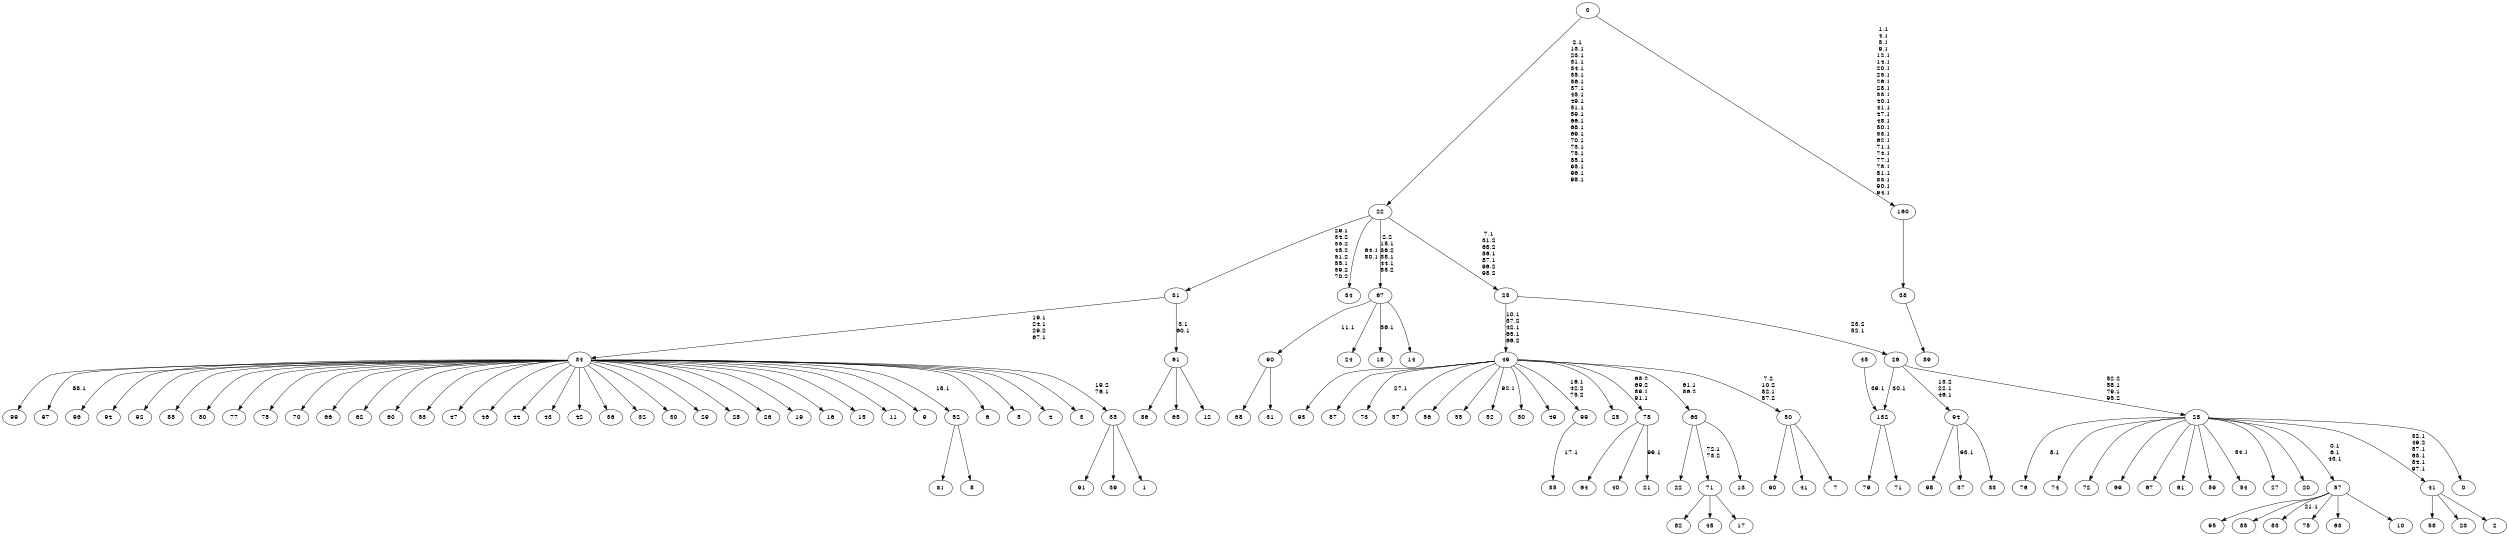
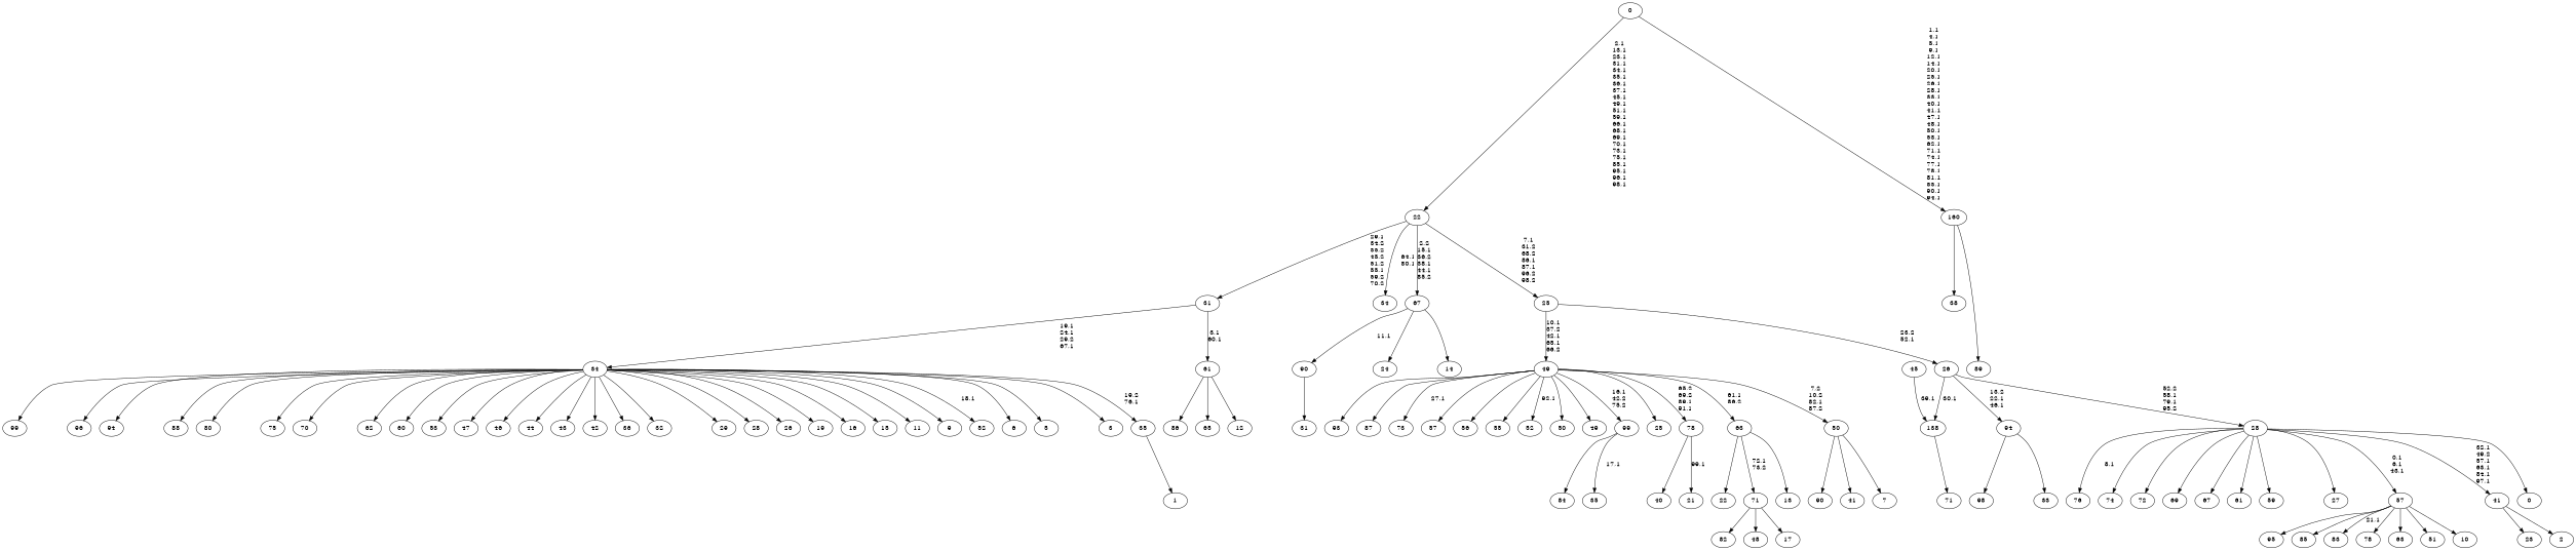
  digraph {
    n1 [label=99]
    n2 [label=98]
-   n3 [label=97]
    n4 [label=96]
    n5 [label=95]
    n6 [label=94]
    n7 [label=93]
-   n8 [label=92]
-   n9 [label=91]
    n10 [label=90]
    n11 [label=89]
    n12 [label=88]
    n13 [label=87]
    n14 [label=86]
    n15 [label=85]
+   n16 [label=84]
    n17 [label=83]
    n18 [label=82]
-   n19 [label=81]
    n20 [label=80]
-   n21 [label=79]
    n22 [label=78]
-   n23 [label=77]
    n24 [label=76]
    n25 [label=75]
    n26 [label=74]
    n27 [label=73]
    n28 [label=72]
    n29 [label=71]
    n30 [label=70]
    n31 [label=69]
-   n32 [label=68]
    n33 [label=67]
-   n34 [label=66]
    n35 [label=65]
-   n36 [label=64]
    n37 [label=63]
    n38 [label=62]
    n39 [label=61]
    n40 [label=60]
    n41 [label=59]
-   n42 [label=58]
    n43 [label=57]
    n44 [label=56]
    n45 [label=55]
-   n46 [label=54]
    n47 [label=53]
    n48 [label=52]
+   n49 [label=51]
    n50 [label=50]
    n51 [label=49]
    n52 [label=48]
    n53 [label=47]
    n54 [label=46]
    n55 [label=45]
-   138 [label=132]
+   138
    n57 [label=44]
    n58 [label=43]
    n59 [label=42]
    n60 [label=41]
    n61 [label=40]
-   n62 [label=39]
    n63 [label=38]
    n64 [label=160]
-   n65 [label=37]
    n66 [label=36]
    n67 [label=35]
    99
    n69 [label=34]
    n70 [label=33]
    94
    n72 [label=32]
    n73 [label=31]
    90
-   n75 [label=30]
    n76 [label=29]
    n77 [label=28]
    n78 [label=27]
    n79 [label=26]
    n80 [label=25]
    n81 [label=24]
    n82 [label=23]
    n83 [label=22]
    n84 [label=21]
    78
-   n86 [label=20]
    n87 [label=19]
-   n88 [label=18]
    n89 [label=17]
    71
    n91 [label=16]
    n92 [label=15]
    n93 [label=14]
    67
    n95 [label=13]
    63
    n97 [label=12]
    61
    n99 [label=11]
    n100 [label=10]
    57
    n102 [label=9]
-   n103 [label=8]
    52
    n105 [label=7]
    50
    49
    n108 [label=6]
    n109 [label=5]
-   n110 [label=4]
    n111 [label=3]
    n112 [label=2]
    41
    n114 [label=1]
    35
    34
    31
    n118 [label=0]
    28
    26
    25
    22
    0
    n55 -> 138 [label="39,1"]
-   138 -> n21
    138 -> n29
-   n63 -> n11
+   n64 -> n11
    n64 -> n63
+   99 -> n16
    99 -> n67 [label="17,1"]
    94 -> n2
-   94 -> n65 [label="93,1"]
    94 -> n70
-   90 -> n32
    90 -> n73
-   78 -> n36
    78 -> n61
    78 -> n84 [label="99,1"]
    71 -> n18
    71 -> n52
    71 -> n89
    67 -> 90 [label="11,1"]
    67 -> n81
-   67 -> n88 [label="56,1"]
    67 -> n93
    63 -> n83
    63 -> 71 [label="72,1\n73,2"]
    63 -> n95
    61 -> n14
    61 -> n35
    61 -> n97
    57 -> n5
    57 -> n15
    57 -> n17 [label="21,1"]
    57 -> n22
    57 -> n37
+   57 -> n49
    57 -> n100
-   52 -> n19
-   52 -> n103
    50 -> n10
    50 -> n60
    50 -> n105
    49 -> n7
    49 -> n13
    49 -> n27 [label="27,1"]
    49 -> n43
    49 -> n44
    49 -> n45
    49 -> n48 [label="92,1"]
    49 -> n50
    49 -> n51
    49 -> 99 [label="16,1\n42,2\n75,2"]
    49 -> n80
    49 -> 78 [label="65,2\n69,2\n89,1\n91,1"]
    49 -> 63 [label="61,1\n86,2"]
    49 -> 50 [label="7,2\n10,2\n82,1\n87,2"]
-   41 -> n42
    41 -> n82
    41 -> n112
-   35 -> n9
-   35 -> n62
    35 -> n114
    34 -> n1
-   34 -> n3 [label="88,1"]
    34 -> n4
    34 -> n6
-   34 -> n8
    34 -> n12
    34 -> n20
-   34 -> n23
    34 -> n25
    34 -> n30
-   34 -> n34
    34 -> n38
    34 -> n40
    34 -> n47
    34 -> n53
    34 -> n54
    34 -> n57
    34 -> n58
    34 -> n59
    34 -> n66
    34 -> n72
-   34 -> n75
    34 -> n76
    34 -> n77
    34 -> n79
    34 -> n87
    34 -> n91
    34 -> n92
    34 -> n99
    34 -> n102
    34 -> 52 [label="18,1"]
    34 -> n108
    34 -> n109
-   34 -> n110
    34 -> n111
    34 -> 35 [label="19,2\n76,1"]
    31 -> 61 [label="3,1\n60,1"]
    31 -> 34 [label="19,1\n24,1\n29,2\n67,1"]
    28 -> n24 [label="8,1"]
    28 -> n26
    28 -> n28
    28 -> n31
    28 -> n33
    28 -> n39
    28 -> n41
-   28 -> n46 [label="54,1"]
    28 -> n78
-   28 -> n86
    28 -> 57 [label="0,1\n6,1\n43,1"]
    28 -> 41 [label="32,1\n49,2\n57,1\n63,1\n84,1\n97,1"]
    28 -> n118
    26 -> 138 [label="30,1"]
    26 -> 94 [label="13,2\n22,1\n46,1"]
    26 -> 28 [label="52,2\n58,1\n79,1\n95,2"]
    25 -> 49 [label="10,1\n37,2\n42,1\n65,1\n66,2"]
    25 -> 26 [label="23,2\n52,1"]
    22 -> n69 [label="64,1\n80,1"]
    22 -> 67 [label="2,2\n15,1\n36,2\n38,1\n44,1\n85,2"]
    22 -> 31 [label="29,1\n34,2\n35,2\n45,2\n51,2\n55,1\n59,2\n70,2"]
    22 -> 25 [label="7,1\n31,2\n68,2\n86,1\n87,1\n96,2\n98,2"]
    0 -> n64 [label="1,1\n4,1\n5,1\n9,1\n12,1\n14,1\n20,1\n25,1\n26,1\n28,1\n33,1\n40,1\n41,1\n47,1\n48,1\n50,1\n53,1\n62,1\n71,1\n74,1\n77,1\n78,1\n81,1\n83,1\n90,1\n94,1"]
    0 -> 22 [label="2,1\n13,1\n23,1\n31,1\n34,1\n35,1\n36,1\n37,1\n45,1\n49,1\n51,1\n59,1\n66,1\n68,1\n69,1\n70,1\n73,1\n75,1\n85,1\n95,1\n96,1\n98,1"]
  }
